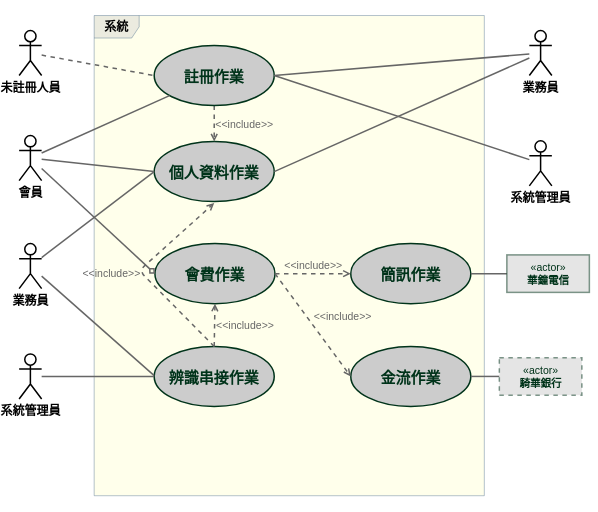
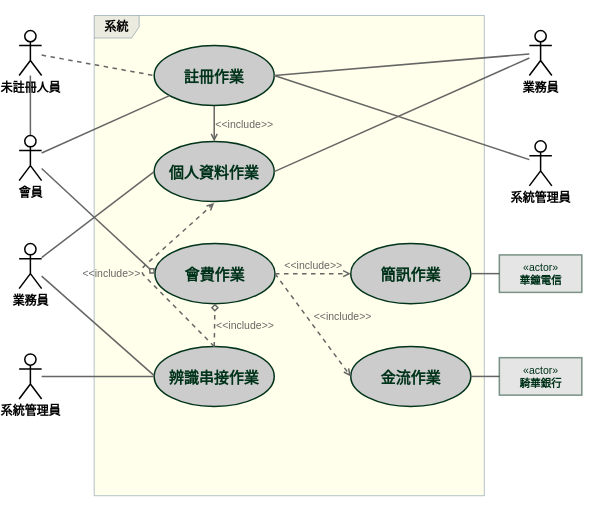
  <mxCell id="0" />
  <mxCell id="1" parent="0" />
  <mxCell id="2" value="&lt;b&gt;&lt;font style=&quot;font-size: 16px&quot;&gt;系統&lt;/font&gt;&lt;/b&gt;" style="shape=umlFrame;whiteSpace=wrap;html=1;strokeColor=#003366;fontColor=#000000;swimlaneFillColor=#FFFFCC;fillColor=#CCCCCC;opacity=40;" parent="1" vertex="1"><mxGeometry x="120" y="20" width="520" height="640" as="geometry" /></mxCell>
  <mxCell id="3" style="edgeStyle=none;html=1;entryX=0;entryY=0.5;entryDx=0;entryDy=0;fontSize=20;fontColor=#00331A;strokeColor=#666666;strokeWidth=2;endArrow=none;endFill=0;dashed=1;" parent="1" source="4" target="7" edge="1"><mxGeometry relative="1" as="geometry" /></mxCell>
  <mxCell id="4" value="&lt;b&gt;&lt;font style=&quot;font-size: 16px&quot;&gt;未註冊人員&lt;/font&gt;&lt;/b&gt;" style="shape=umlActor;verticalLabelPosition=bottom;verticalAlign=top;html=1;labelBackgroundColor=none;fontColor=#000000;strokeColor=#000000;fillColor=none;strokeWidth=2;" parent="1" vertex="1"><mxGeometry x="20" y="40" width="30" height="60" as="geometry" /></mxCell>
  <mxCell id="5" value="個人資料作業" style="ellipse;labelBackgroundColor=none;fontSize=20;fontColor=#00331A;strokeColor=#00331A;strokeWidth=2;fillColor=#CCCCCC;fontStyle=1" parent="1" vertex="1"><mxGeometry x="200" y="188" width="160" height="80" as="geometry" /></mxCell>
- <mxCell id="6" value="&lt;font color=&quot;#666666&quot; style=&quot;font-size: 14px&quot;&gt;&amp;lt;&amp;lt;include&amp;gt;&amp;gt;&lt;/font&gt;" style="edgeStyle=none;html=1;entryX=0.5;entryY=0;entryDx=0;entryDy=0;fontSize=16;fontColor=#00331A;endArrow=open;endFill=0;strokeColor=#666666;strokeWidth=2;dashed=1;labelBackgroundColor=none;align=left;" parent="1" source="7" target="5" edge="1"><mxGeometry relative="1" as="geometry" /></mxCell>
+ <mxCell id="6" value="&lt;font color=&quot;#666666&quot; style=&quot;font-size: 14px&quot;&gt;&amp;lt;&amp;lt;include&amp;gt;&amp;gt;&lt;/font&gt;" style="edgeStyle=none;html=1;entryX=0.5;entryY=0;entryDx=0;entryDy=0;fontSize=16;fontColor=#00331A;endArrow=open;endFill=0;strokeColor=#666666;strokeWidth=2;dashed=0;labelBackgroundColor=none;align=left;" parent="1" source="7" target="5" edge="1"><mxGeometry relative="1" as="geometry" /></mxCell>
  <mxCell id="7" value="註冊作業" style="ellipse;labelBackgroundColor=none;fontSize=20;fontColor=#00331A;strokeColor=#00331A;strokeWidth=2;fillColor=#CCCCCC;fontStyle=1" parent="1" vertex="1"><mxGeometry x="200" y="60" width="160" height="80" as="geometry" /></mxCell>
  <mxCell id="8" value="會費作業" style="ellipse;labelBackgroundColor=none;fontSize=20;fontColor=#00331A;strokeColor=#00331A;strokeWidth=2;fillColor=#CCCCCC;fontStyle=1" parent="1" vertex="1"><mxGeometry x="201" y="324" width="160" height="80" as="geometry" /></mxCell>
  <mxCell id="9" value="簡訊作業" style="ellipse;labelBackgroundColor=none;fontSize=20;fontColor=#00331A;strokeColor=#00331A;strokeWidth=2;fillColor=#CCCCCC;fontStyle=1" parent="1" vertex="1"><mxGeometry x="462" y="324" width="160" height="80" as="geometry" /></mxCell>
  <mxCell id="10" value="金流作業" style="ellipse;labelBackgroundColor=none;fontSize=20;fontColor=#00331A;strokeColor=#00331A;strokeWidth=2;fillColor=#CCCCCC;fontStyle=1" parent="1" vertex="1"><mxGeometry x="462" y="461" width="160" height="80" as="geometry" /></mxCell>
  <mxCell id="11" value="辨識串接作業" style="ellipse;labelBackgroundColor=none;fontSize=20;fontColor=#00331A;strokeColor=#00331A;strokeWidth=2;fillColor=#CCCCCC;fontStyle=1" parent="1" vertex="1"><mxGeometry x="200" y="461" width="160" height="80" as="geometry" /></mxCell>
- <mxCell id="12" style="edgeStyle=none;html=1;entryX=0;entryY=0.5;entryDx=0;entryDy=0;labelBackgroundColor=none;fontSize=14;fontColor=#666666;endArrow=none;endFill=0;strokeColor=#666666;strokeWidth=2;" parent="1" source="15" target="5" edge="1"><mxGeometry relative="1" as="geometry" /></mxCell>
+ <mxCell id="12" style="edgeStyle=none;html=1;labelBackgroundColor=none;fontSize=14;fontColor=#666666;endArrow=none;endFill=0;strokeColor=#666666;strokeWidth=2;" parent="1" source="15" target="4" edge="1"><mxGeometry relative="1" as="geometry" /></mxCell>
  <mxCell id="13" style="edgeStyle=none;html=1;entryX=0;entryY=0.5;entryDx=0;entryDy=0;labelBackgroundColor=none;fontSize=14;fontColor=#666666;endArrow=diamond;endFill=0;strokeColor=#666666;strokeWidth=2;" parent="1" source="15" target="8" edge="1"><mxGeometry relative="1" as="geometry" /></mxCell>
  <mxCell id="14" style="edgeStyle=none;html=1;labelBackgroundColor=none;fontSize=14;fontColor=#666666;endArrow=none;endFill=0;strokeColor=#666666;strokeWidth=2;" parent="1" source="15" target="7" edge="1"><mxGeometry relative="1" as="geometry" /></mxCell>
  <mxCell id="15" value="&lt;b&gt;&lt;font style=&quot;font-size: 16px&quot;&gt;會員&lt;/font&gt;&lt;/b&gt;" style="shape=umlActor;verticalLabelPosition=bottom;verticalAlign=top;html=1;labelBackgroundColor=none;fontColor=#000000;strokeColor=#000000;fillColor=none;strokeWidth=2;" parent="1" vertex="1"><mxGeometry x="20" y="180" width="30" height="60" as="geometry" /></mxCell>
  <mxCell id="16" style="edgeStyle=none;html=1;entryX=0;entryY=0.5;entryDx=0;entryDy=0;labelBackgroundColor=none;fontSize=14;fontColor=#666666;endArrow=none;endFill=0;strokeColor=#666666;strokeWidth=2;" parent="1" source="18" target="5" edge="1"><mxGeometry relative="1" as="geometry" /></mxCell>
  <mxCell id="17" style="edgeStyle=none;html=1;labelBackgroundColor=none;fontSize=14;fontColor=#666666;endArrow=none;endFill=0;strokeColor=#666666;strokeWidth=2;" parent="1" source="18" edge="1"><mxGeometry relative="1" as="geometry"><mxPoint x="200" y="500" as="targetPoint" /></mxGeometry></mxCell>
  <mxCell id="18" value="&lt;b&gt;&lt;font style=&quot;font-size: 16px&quot;&gt;業務員&lt;/font&gt;&lt;/b&gt;" style="shape=umlActor;verticalLabelPosition=bottom;verticalAlign=top;html=1;labelBackgroundColor=none;fontColor=#000000;strokeColor=#000000;fillColor=none;strokeWidth=2;" parent="1" vertex="1"><mxGeometry x="20" y="324" width="30" height="60" as="geometry" /></mxCell>
  <mxCell id="19" style="edgeStyle=none;html=1;entryX=0;entryY=0.5;entryDx=0;entryDy=0;labelBackgroundColor=none;fontSize=14;fontColor=#666666;endArrow=none;endFill=0;strokeColor=#666666;strokeWidth=2;" parent="1" source="20" target="11" edge="1"><mxGeometry relative="1" as="geometry" /></mxCell>
  <mxCell id="20" value="&lt;b&gt;&lt;font style=&quot;font-size: 16px&quot;&gt;系統管理員&lt;/font&gt;&lt;/b&gt;" style="shape=umlActor;verticalLabelPosition=bottom;verticalAlign=top;html=1;labelBackgroundColor=none;fontColor=#000000;strokeColor=#000000;fillColor=none;strokeWidth=2;" parent="1" vertex="1"><mxGeometry x="20" y="471" width="30" height="60" as="geometry" /></mxCell>
  <mxCell id="21" value="&lt;font color=&quot;#666666&quot; style=&quot;font-size: 14px&quot;&gt;&amp;lt;&amp;lt;include&amp;gt;&amp;gt;&lt;/font&gt;" style="edgeStyle=none;html=1;fontSize=16;fontColor=#00331A;endArrow=open;endFill=0;strokeColor=#666666;strokeWidth=2;dashed=1;labelBackgroundColor=none;align=center;verticalAlign=bottom;" parent="1" source="8" target="9" edge="1"><mxGeometry relative="1" as="geometry"><mxPoint x="290" y="150" as="sourcePoint" /><mxPoint x="290" y="198" as="targetPoint" /></mxGeometry></mxCell>
  <mxCell id="22" value="&lt;font color=&quot;#666666&quot; style=&quot;font-size: 14px&quot;&gt;&amp;lt;&amp;lt;include&amp;gt;&amp;gt;&lt;/font&gt;" style="edgeStyle=none;html=1;fontSize=16;fontColor=#00331A;endArrow=open;endFill=0;strokeColor=#666666;strokeWidth=2;dashed=1;labelBackgroundColor=none;align=left;verticalAlign=bottom;exitX=1;exitY=0.5;exitDx=0;exitDy=0;entryX=0;entryY=0.5;entryDx=0;entryDy=0;" parent="1" source="8" target="10" edge="1"><mxGeometry relative="1" as="geometry"><mxPoint x="371" y="374" as="sourcePoint" /><mxPoint x="450" y="374" as="targetPoint" /></mxGeometry></mxCell>
- <mxCell id="23" value="&lt;font color=&quot;#666666&quot; style=&quot;font-size: 14px&quot;&gt;&amp;lt;&amp;lt;include&amp;gt;&amp;gt;&lt;/font&gt;" style="edgeStyle=none;html=1;fontSize=16;fontColor=#00331A;endArrow=open;endFill=0;strokeColor=#666666;strokeWidth=2;dashed=1;labelBackgroundColor=none;align=left;verticalAlign=middle;exitX=0.5;exitY=0;exitDx=0;exitDy=0;entryX=0.5;entryY=1;entryDx=0;entryDy=0;" parent="1" source="11" target="8" edge="1"><mxGeometry relative="1" as="geometry"><mxPoint x="371" y="374" as="sourcePoint" /><mxPoint x="450" y="511" as="targetPoint" /></mxGeometry></mxCell>
+ <mxCell id="23" value="&lt;font color=&quot;#666666&quot; style=&quot;font-size: 14px&quot;&gt;&amp;lt;&amp;lt;include&amp;gt;&amp;gt;&lt;/font&gt;" style="edgeStyle=none;html=1;fontSize=16;fontColor=#00331A;endArrow=diamond;endFill=0;strokeColor=#666666;strokeWidth=2;dashed=1;labelBackgroundColor=none;align=left;verticalAlign=middle;exitX=0.5;exitY=0;exitDx=0;exitDy=0;entryX=0.5;entryY=1;entryDx=0;entryDy=0;" parent="1" source="11" target="8" edge="1"><mxGeometry relative="1" as="geometry"><mxPoint x="371" y="374" as="sourcePoint" /><mxPoint x="450" y="511" as="targetPoint" /></mxGeometry></mxCell>
  <mxCell id="24" style="edgeStyle=none;html=1;entryX=1;entryY=0.5;entryDx=0;entryDy=0;labelBackgroundColor=none;fontSize=14;fontColor=#666666;endArrow=none;endFill=0;strokeColor=#666666;strokeWidth=2;" parent="1" source="25" target="9" edge="1"><mxGeometry relative="1" as="geometry" /></mxCell>
- <mxCell id="25" value="«actor»&lt;br&gt;&lt;b&gt;華鐘電信&lt;/b&gt;" style="html=1;shadow=0;glass=0;labelBackgroundColor=none;fontSize=14;fontColor=#00331A;strokeColor=#00331A;strokeWidth=2;fillColor=#CCCCCC;gradientColor=none;opacity=50;" parent="1" vertex="1"><mxGeometry x="670" y="339" width="110" height="50" as="geometry" /></mxCell>
+ <mxCell id="25" value="«actor»&lt;br&gt;&lt;b&gt;華鐘電信&lt;/b&gt;" style="html=1;shadow=0;glass=0;labelBackgroundColor=none;fontSize=14;fontColor=#00331A;strokeColor=#00331A;strokeWidth=2;fillColor=#CCCCCC;gradientColor=none;opacity=50;" parent="1" vertex="1"><mxGeometry x="660" y="339" width="110" height="50" as="geometry" /></mxCell>
  <mxCell id="26" style="edgeStyle=none;html=1;labelBackgroundColor=none;fontSize=14;fontColor=#666666;endArrow=none;endFill=0;strokeColor=#666666;strokeWidth=2;" parent="1" source="27" target="10" edge="1"><mxGeometry relative="1" as="geometry" /></mxCell>
- <mxCell id="27" value="«actor»&lt;br&gt;&lt;b&gt;騎華銀行&lt;/b&gt;" style="html=1;shadow=0;glass=0;labelBackgroundColor=none;fontSize=14;fontColor=#00331A;strokeColor=#00331A;strokeWidth=2;fillColor=#CCCCCC;gradientColor=none;opacity=50;dashed=1;" parent="1" vertex="1"><mxGeometry x="660" y="476" width="110" height="50" as="geometry" /></mxCell>
+ <mxCell id="27" value="«actor»&lt;br&gt;&lt;b&gt;騎華銀行&lt;/b&gt;" style="html=1;shadow=0;glass=0;labelBackgroundColor=none;fontSize=14;fontColor=#00331A;strokeColor=#00331A;strokeWidth=2;fillColor=#CCCCCC;gradientColor=none;opacity=50;" parent="1" vertex="1"><mxGeometry x="660" y="476" width="110" height="50" as="geometry" /></mxCell>
  <mxCell id="28" style="edgeStyle=none;html=1;entryX=1;entryY=0.5;entryDx=0;entryDy=0;labelBackgroundColor=none;fontSize=14;fontColor=#666666;endArrow=none;endFill=0;strokeColor=#666666;strokeWidth=2;" parent="1" source="30" target="7" edge="1"><mxGeometry relative="1" as="geometry" /></mxCell>
  <mxCell id="29" style="edgeStyle=none;html=1;entryX=1;entryY=0.5;entryDx=0;entryDy=0;labelBackgroundColor=none;fontSize=14;fontColor=#666666;endArrow=none;endFill=0;strokeColor=#666666;strokeWidth=2;" parent="1" source="30" target="5" edge="1"><mxGeometry relative="1" as="geometry" /></mxCell>
  <mxCell id="30" value="&lt;b&gt;&lt;font style=&quot;font-size: 16px&quot;&gt;業務員&lt;/font&gt;&lt;/b&gt;" style="shape=umlActor;verticalLabelPosition=bottom;verticalAlign=top;html=1;labelBackgroundColor=none;fontColor=#000000;strokeColor=#000000;fillColor=none;strokeWidth=2;" parent="1" vertex="1"><mxGeometry x="700" y="40" width="30" height="60" as="geometry" /></mxCell>
  <mxCell id="31" style="edgeStyle=none;html=1;entryX=1;entryY=0.5;entryDx=0;entryDy=0;labelBackgroundColor=none;fontSize=14;fontColor=#666666;endArrow=none;endFill=0;strokeColor=#666666;strokeWidth=2;" parent="1" source="32" target="7" edge="1"><mxGeometry relative="1" as="geometry" /></mxCell>
  <mxCell id="32" value="&lt;b&gt;&lt;font style=&quot;font-size: 16px&quot;&gt;系統管理員&lt;/font&gt;&lt;/b&gt;" style="shape=umlActor;verticalLabelPosition=bottom;verticalAlign=top;html=1;labelBackgroundColor=none;fontColor=#000000;strokeColor=#000000;fillColor=none;strokeWidth=2;" parent="1" vertex="1"><mxGeometry x="700" y="187" width="30" height="60" as="geometry" /></mxCell>
  <mxCell id="33" value="&lt;font color=&quot;#666666&quot; style=&quot;font-size: 14px&quot;&gt;&amp;lt;&amp;lt;include&amp;gt;&amp;gt;&lt;/font&gt;" style="edgeStyle=none;html=1;fontSize=16;fontColor=#00331A;endArrow=open;endFill=0;strokeColor=#666666;strokeWidth=2;dashed=1;labelBackgroundColor=none;align=right;verticalAlign=middle;exitX=0.5;exitY=0;exitDx=0;exitDy=0;" parent="1" source="11" edge="1"><mxGeometry relative="1" as="geometry"><mxPoint x="290" y="471" as="sourcePoint" /><mxPoint x="280" y="270" as="targetPoint" /><Array as="points"><mxPoint x="180" y="360" /></Array></mxGeometry></mxCell>
